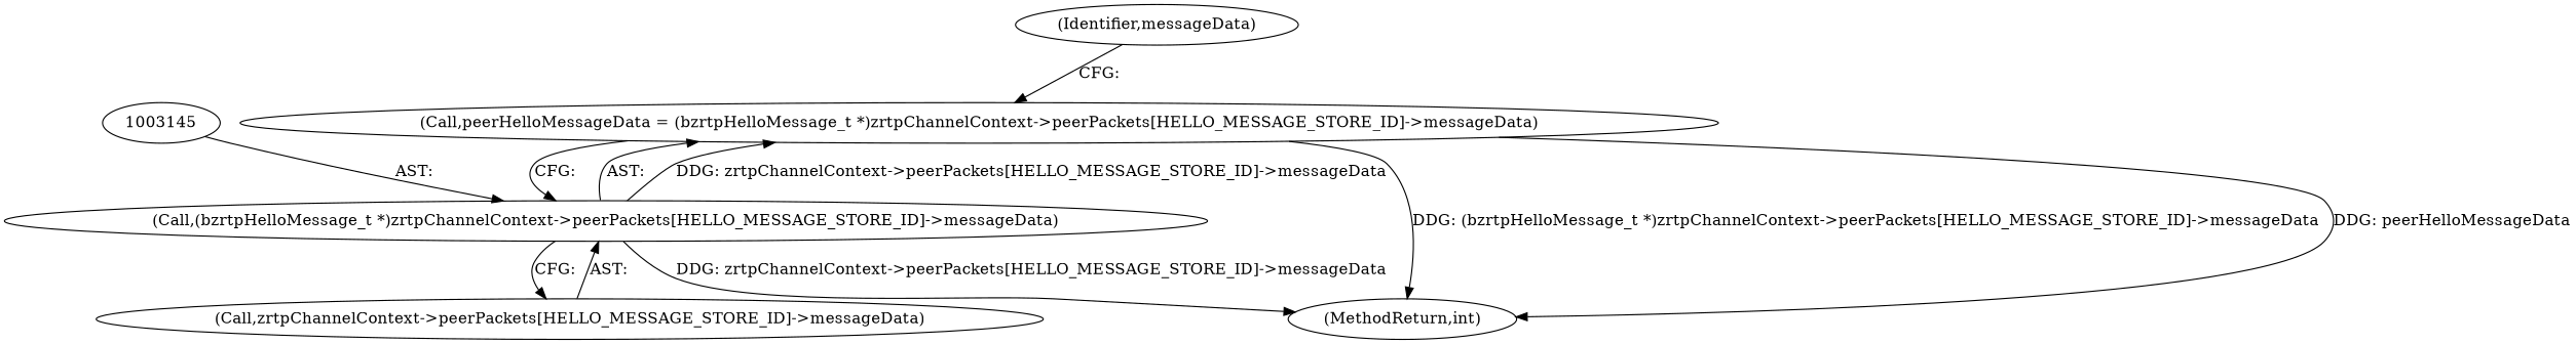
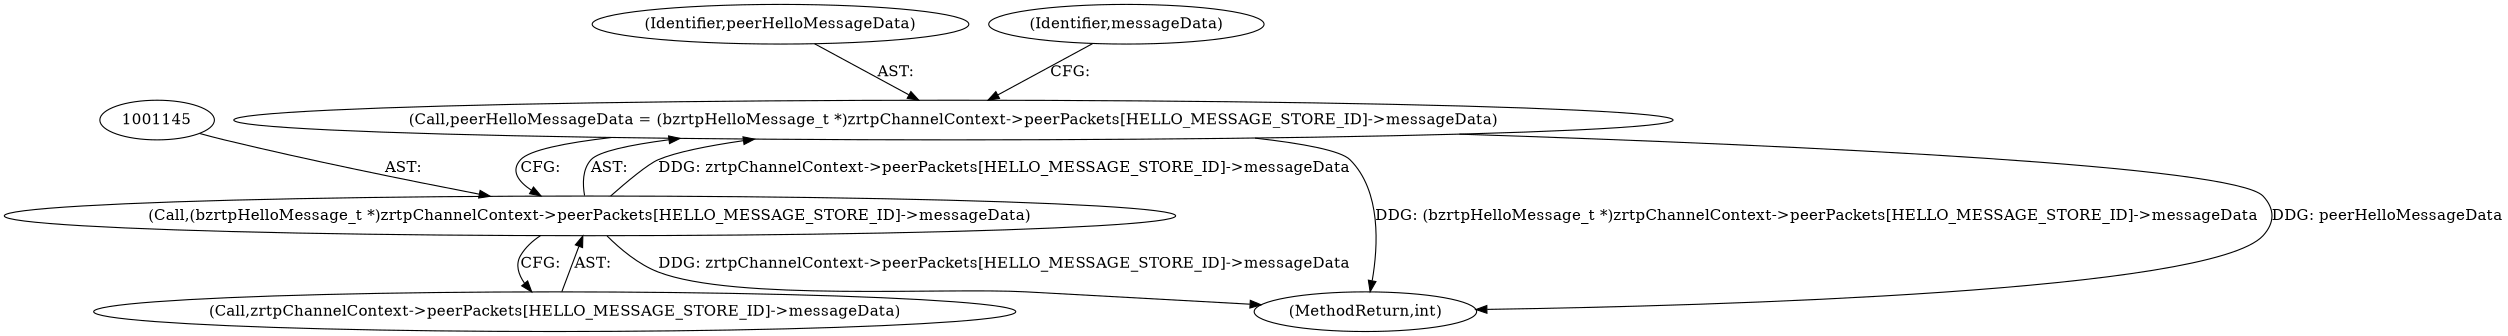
  digraph {
    n1 [label="(Call,peerHelloMessageData = (bzrtpHelloMessage_t *)zrtpChannelContext->peerPackets[HELLO_MESSAGE_STORE_ID]->messageData)"]
    n2 [label="(Call,(bzrtpHelloMessage_t *)zrtpChannelContext->peerPackets[HELLO_MESSAGE_STORE_ID]->messageData)"]
    n3 [label="(MethodReturn,int)"]
    n4 [label="(Call,zrtpChannelContext->peerPackets[HELLO_MESSAGE_STORE_ID]->messageData)"]
+   n5 [label="(Identifier,peerHelloMessageData)"]
    n6 [label="(Identifier,messageData)"]
-   1001145 [label=1003145]
+   1001145
    n1 -> n2 [label="CFG: "]
    n1 -> n3 [label="DDG: (bzrtpHelloMessage_t *)zrtpChannelContext->peerPackets[HELLO_MESSAGE_STORE_ID]->messageData"]
    n1 -> n3 [label="DDG: peerHelloMessageData"]
    n2 -> n1 [label="AST: "]
    n2 -> n1 [label="DDG: zrtpChannelContext->peerPackets[HELLO_MESSAGE_STORE_ID]->messageData"]
    n2 -> n3 [label="DDG: zrtpChannelContext->peerPackets[HELLO_MESSAGE_STORE_ID]->messageData"]
    n2 -> n4 [label="CFG: "]
    n4 -> n2 [label="AST: "]
+   n5 -> n1 [label="AST: "]
    n6 -> n1 [label="CFG: "]
    1001145 -> n2 [label="AST: "]
  }
